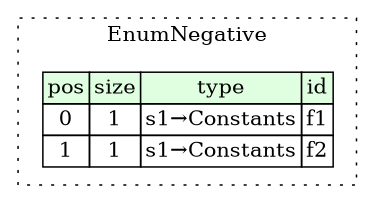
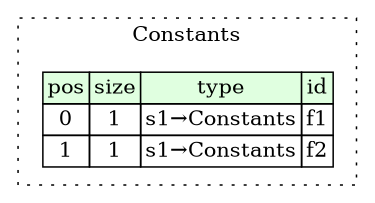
  digraph {
    rankdir=LR
    n1 [label=<<TABLE BORDER="0" CELLBORDER="1" CELLSPACING="0"> 			<TR><TD BGCOLOR="#E0FFE0">pos</TD><TD BGCOLOR="#E0FFE0">size</TD><TD BGCOLOR="#E0FFE0">type</TD><TD BGCOLOR="#E0FFE0">id</TD></TR> 			<TR><TD PORT="f1_pos">0</TD><TD PORT="f1_size">1</TD><TD>s1→Constants</TD><TD PORT="f1_type">f1</TD></TR> 			<TR><TD PORT="f2_pos">1</TD><TD PORT="f2_size">1</TD><TD>s1→Constants</TD><TD PORT="f2_type">f2</TD></TR> 		</TABLE>> shape=plaintext]
    subgraph cluster_1 {
-     label=EnumNegative
+     label=Constants
      style=dotted
      n1
    }
  }
